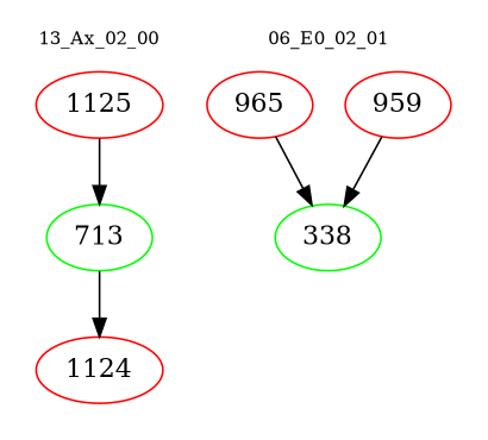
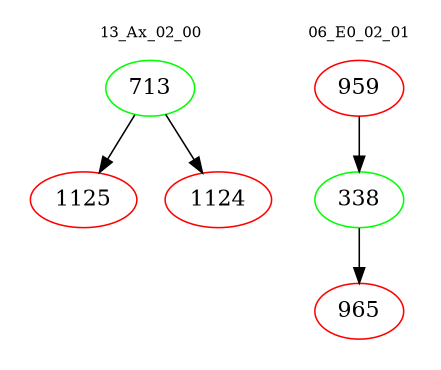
  digraph {
    node [color=red]
    edge [color=black]
    n1 [color=green label=713]
    n2 [label=1125]
    n3 [label=1124]
    n4 [color=green label=338]
    n5 [label=959]
    n6 [label=965]
    subgraph cluster_1 {
      color=white
      fontsize=10
      label="13_Ax_02_00"
      n1
      n2
      n3
    }
    subgraph cluster_2 {
      color=white
      fontsize=10
      label="06_E0_02_01"
      n4
      n5
      n6
    }
-   n2 -> n1
+   n1 -> n2
    n1 -> n3
-   n6 -> n4
+   n4 -> n6
    n5 -> n4
  }
